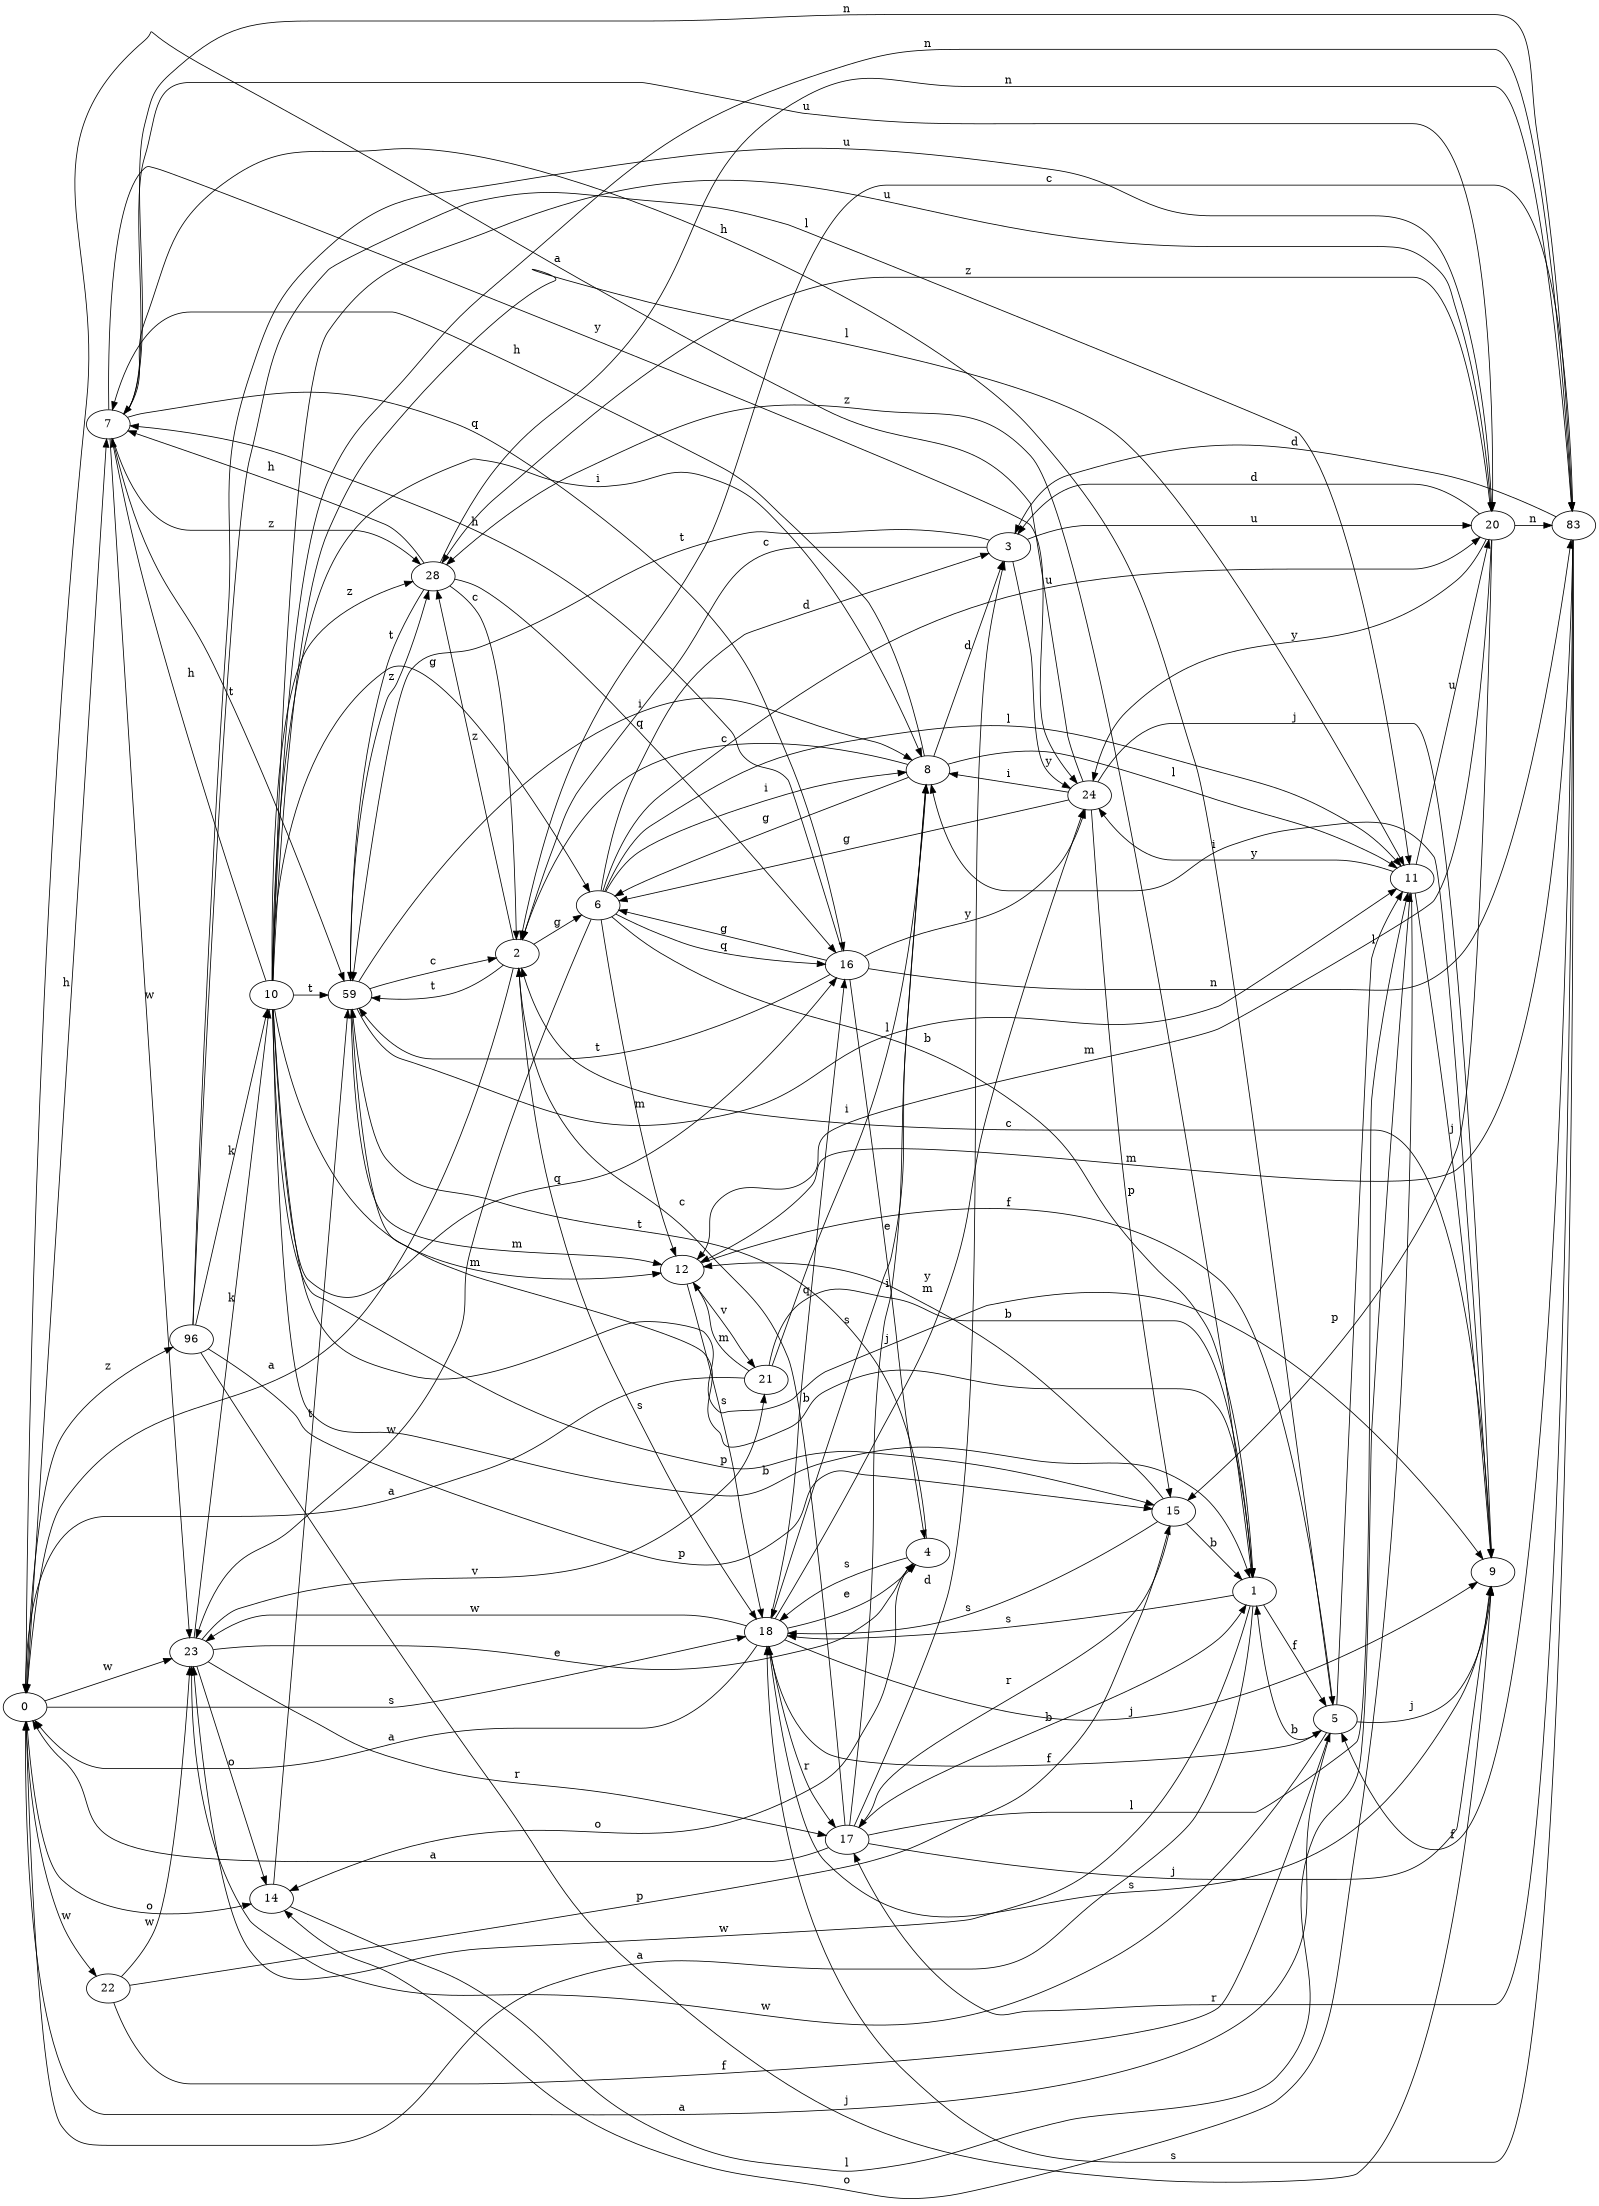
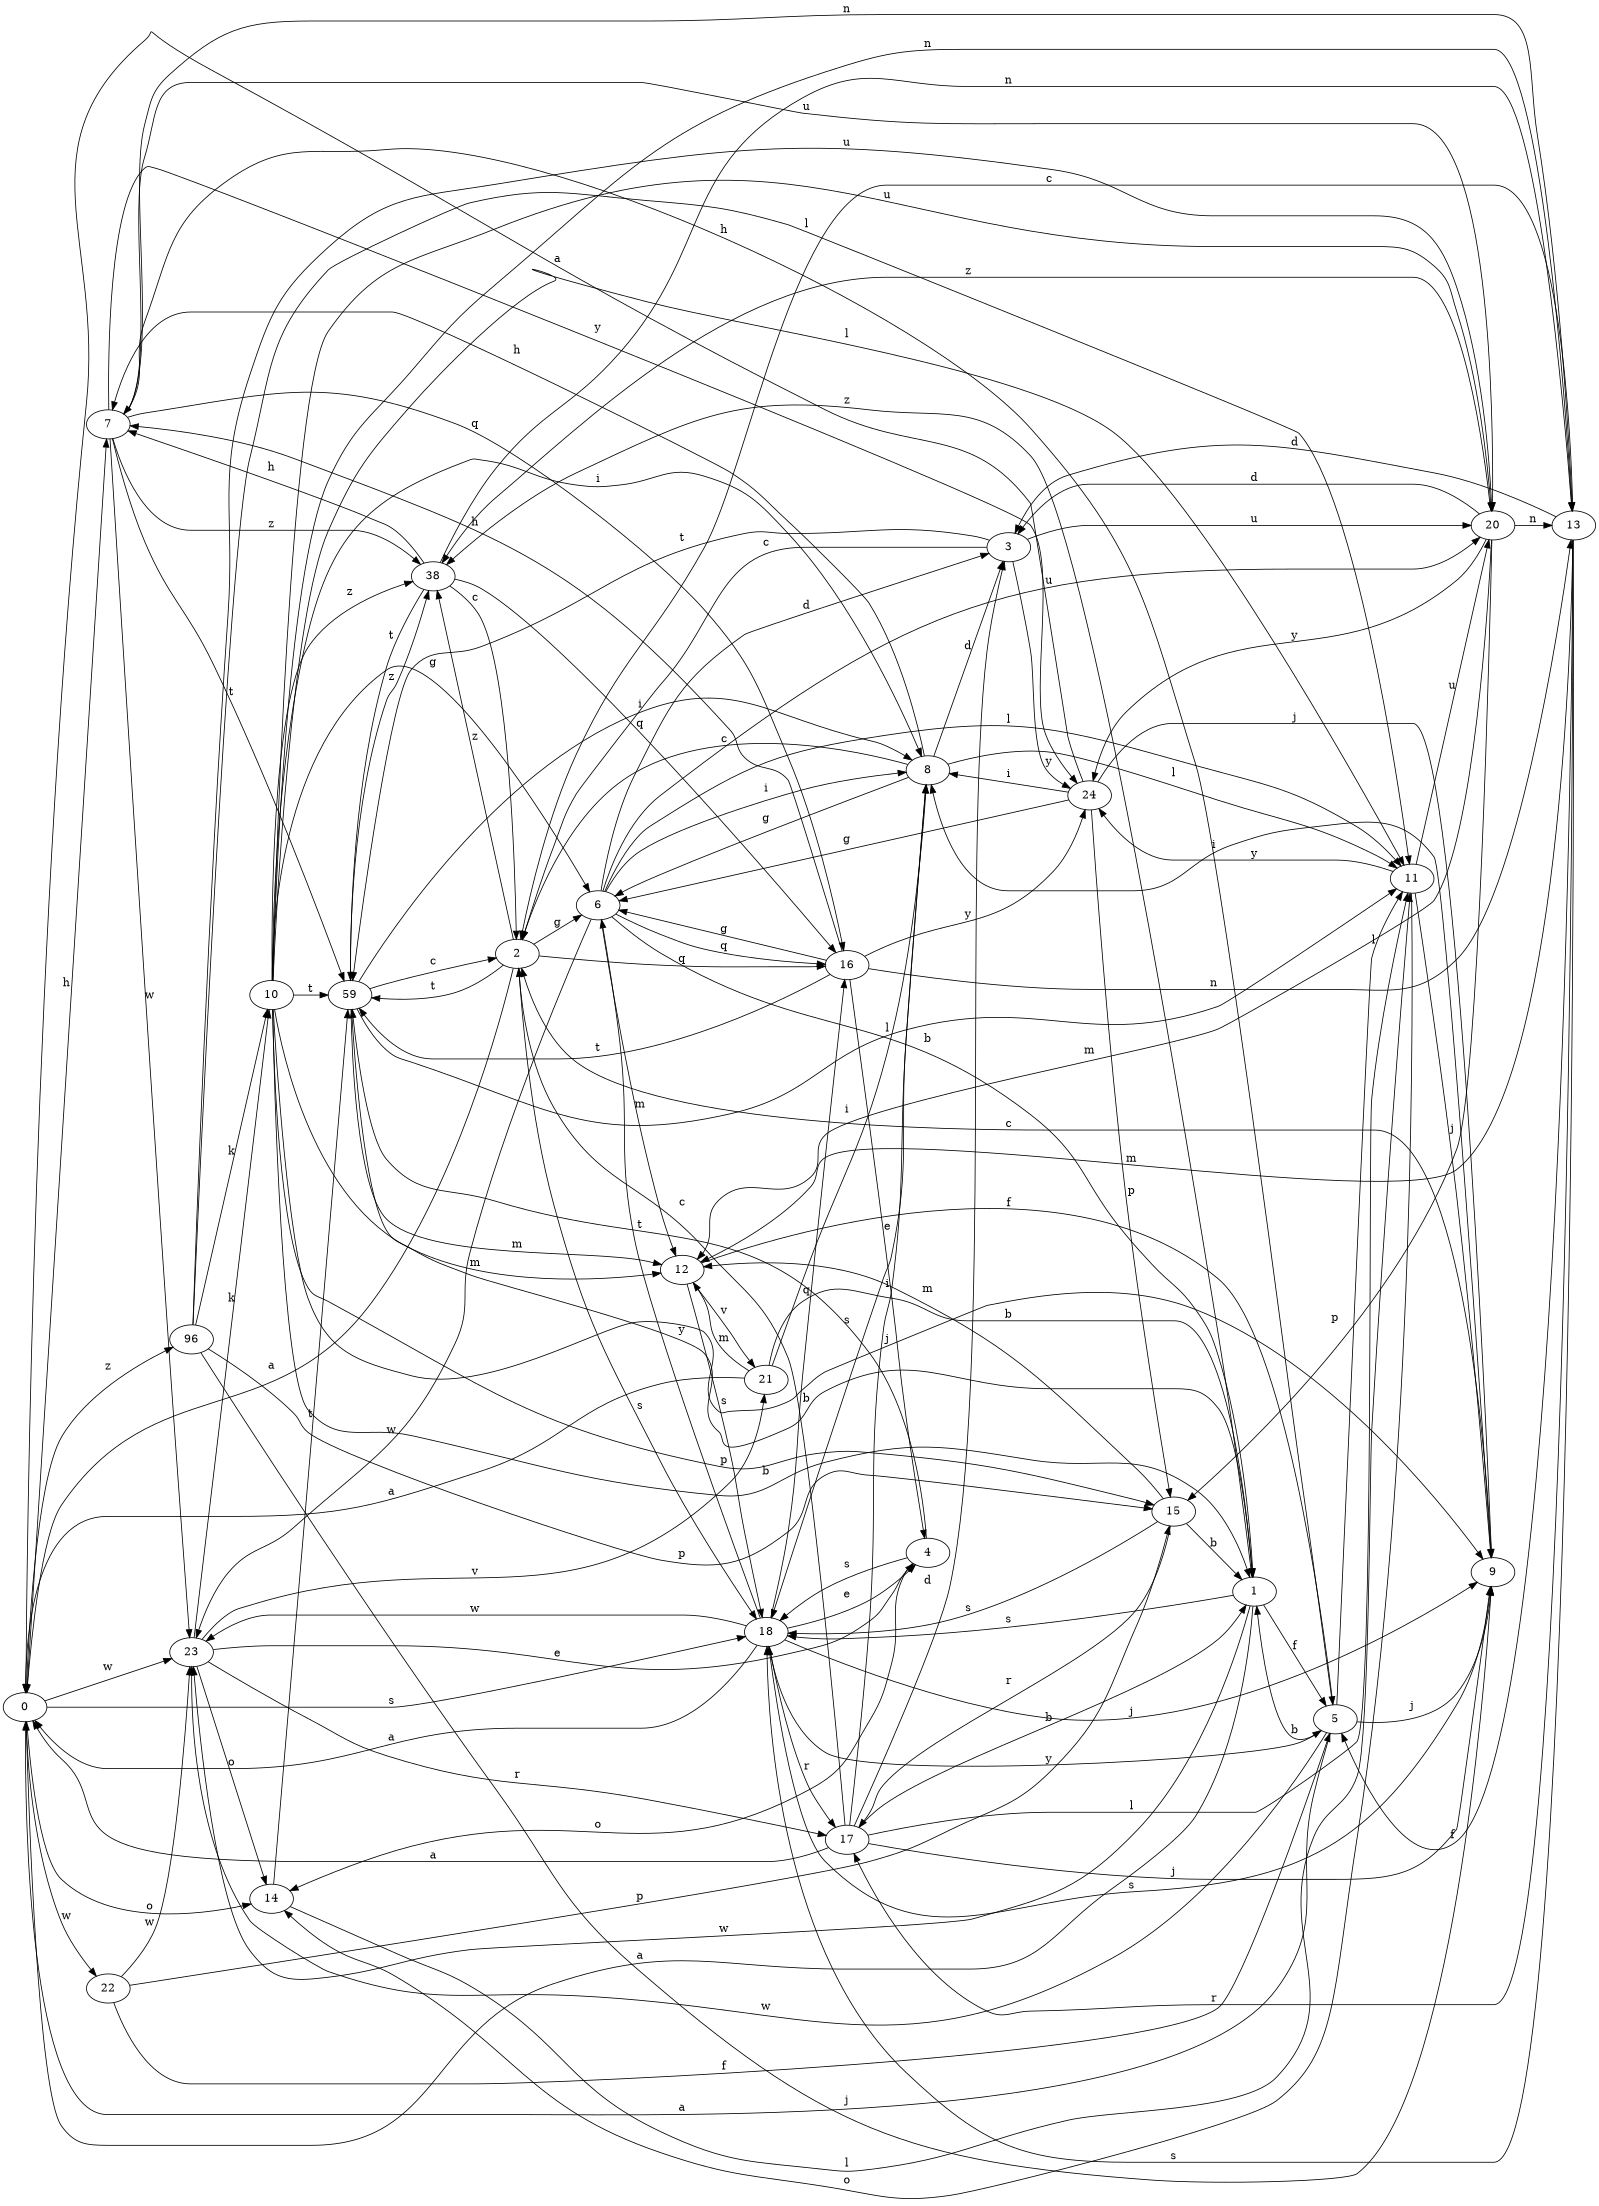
  strict digraph {
    rankdir=LR
    0
    7
    14
    18
    22
    23
    n7 [label=96]
-   28
+   28 [label=38]
    n9 [label=59]
    20
    24
    16
-   13 [label=83]
+   13
    11
    5
    4
    9
    17
    15
    10
    21
    1
    2
    6
    3
    8
    12
    0 -> 7 [label=h]
    0 -> 14 [label=o]
    0 -> 18 [label=s]
    0 -> 22 [label=w]
    0 -> 23 [label=w]
    0 -> n7 [label=z]
    7 -> 23 [label=w]
    7 -> 28 [label=z]
    7 -> n9 [label=t]
    7 -> 20 [label=u]
    7 -> 24 [label=y]
    7 -> 16 [label=q]
    7 -> 13 [label=n]
    14 -> n9 [label=t]
    14 -> 11 [label=l]
    18 -> 0 [label=a]
    18 -> 23 [label=w]
-   18 -> 24 [label=y]
+   18 -> 6 [label=y]
    18 -> 16 [label=q]
-   18 -> 5 [label=f]
+   18 -> 5 [label=y]
    18 -> 4 [label=e]
    18 -> 9 [label=j]
    18 -> 17 [label=r]
    22 -> 23 [label=w]
    22 -> 5 [label=f]
    22 -> 15 [label=p]
    23 -> 14 [label=o]
    23 -> 4 [label=e]
    23 -> 17 [label=r]
    23 -> 10 [label=k]
    23 -> 21 [label=v]
    n7 -> 20 [label=u]
    n7 -> 11 [label=l]
    n7 -> 9 [label=j]
    n7 -> 15 [label=p]
    n7 -> 10 [label=k]
    28 -> 7 [label=h]
    28 -> n9 [label=t]
    28 -> 16 [label=q]
    28 -> 13 [label=n]
    28 -> 2 [label=c]
    n9 -> 28 [label=z]
    n9 -> 11 [label=l]
    n9 -> 1 [label=b]
    n9 -> 2 [label=c]
    n9 -> 8 [label=i]
    n9 -> 12 [label=m]
    20 -> 28 [label=z]
    20 -> 24 [label=y]
    20 -> 13 [label=n]
    20 -> 15 [label=p]
    20 -> 3 [label=d]
    20 -> 12 [label=m]
    24 -> 0 [label=a]
    24 -> 9 [label=j]
    24 -> 15 [label=p]
    24 -> 6 [label=g]
    24 -> 8 [label=i]
    16 -> 7 [label=h]
    16 -> n9 [label=t]
    16 -> 24 [label=y]
    16 -> 13 [label=n]
    16 -> 4 [label=e]
    16 -> 6 [label=g]
    13 -> 18 [label=s]
    13 -> 5 [label=f]
    13 -> 17 [label=r]
    13 -> 2 [label=c]
    13 -> 3 [label=d]
    13 -> 12 [label=m]
    11 -> 14 [label=o]
    11 -> 20 [label=u]
    11 -> 24 [label=y]
    11 -> 9 [label=j]
    5 -> 0 [label=a]
    5 -> 7 [label=h]
    5 -> 23 [label=w]
    5 -> 11 [label=l]
    5 -> 9 [label=j]
    5 -> 1 [label=b]
    4 -> 14 [label=o]
    4 -> 18 [label=s]
    4 -> n9 [label=t]
    9 -> 18 [label=s]
    9 -> 2 [label=c]
    9 -> 8 [label=i]
    17 -> 0 [label=a]
    17 -> 11 [label=l]
    17 -> 9 [label=j]
    17 -> 1 [label=b]
    17 -> 2 [label=c]
    17 -> 3 [label=d]
    17 -> 8 [label=i]
    15 -> 18 [label=s]
    15 -> 17 [label=r]
    15 -> 1 [label=b]
    15 -> 12 [label=m]
-   10 -> 7 [label=h]
    10 -> 28 [label=z]
    10 -> n9 [label=t]
    10 -> 20 [label=u]
-   10 -> 16 [label=q]
+   2 -> 16 [label=q]
    10 -> 13 [label=n]
    10 -> 11 [label=l]
    10 -> 9 [label=j]
    10 -> 15 [label=p]
    10 -> 1 [label=b]
    10 -> 6 [label=g]
    10 -> 8 [label=i]
    10 -> 12 [label=m]
    21 -> 0 [label=a]
    21 -> 1 [label=b]
    21 -> 8 [label=i]
    21 -> 12 [label=m]
    1 -> 0 [label=a]
    1 -> 18 [label=s]
    1 -> 23 [label=w]
    1 -> 28 [label=z]
    1 -> 5 [label=f]
    2 -> 0 [label=a]
    2 -> 18 [label=s]
    2 -> 28 [label=z]
    2 -> n9 [label=t]
    2 -> 6 [label=g]
    6 -> 23 [label=w]
    6 -> 20 [label=u]
    6 -> 16 [label=q]
    6 -> 11 [label=l]
    6 -> 1 [label=b]
    6 -> 3 [label=d]
    6 -> 8 [label=i]
    6 -> 12 [label=m]
    3 -> n9 [label=t]
    3 -> 20 [label=u]
    3 -> 24 [label=y]
    3 -> 2 [label=c]
    8 -> 7 [label=h]
    8 -> 18 [label=s]
    8 -> 11 [label=l]
    8 -> 2 [label=c]
    8 -> 6 [label=g]
    8 -> 3 [label=d]
    12 -> 18 [label=s]
    12 -> 5 [label=f]
    12 -> 21 [label=v]
  }
